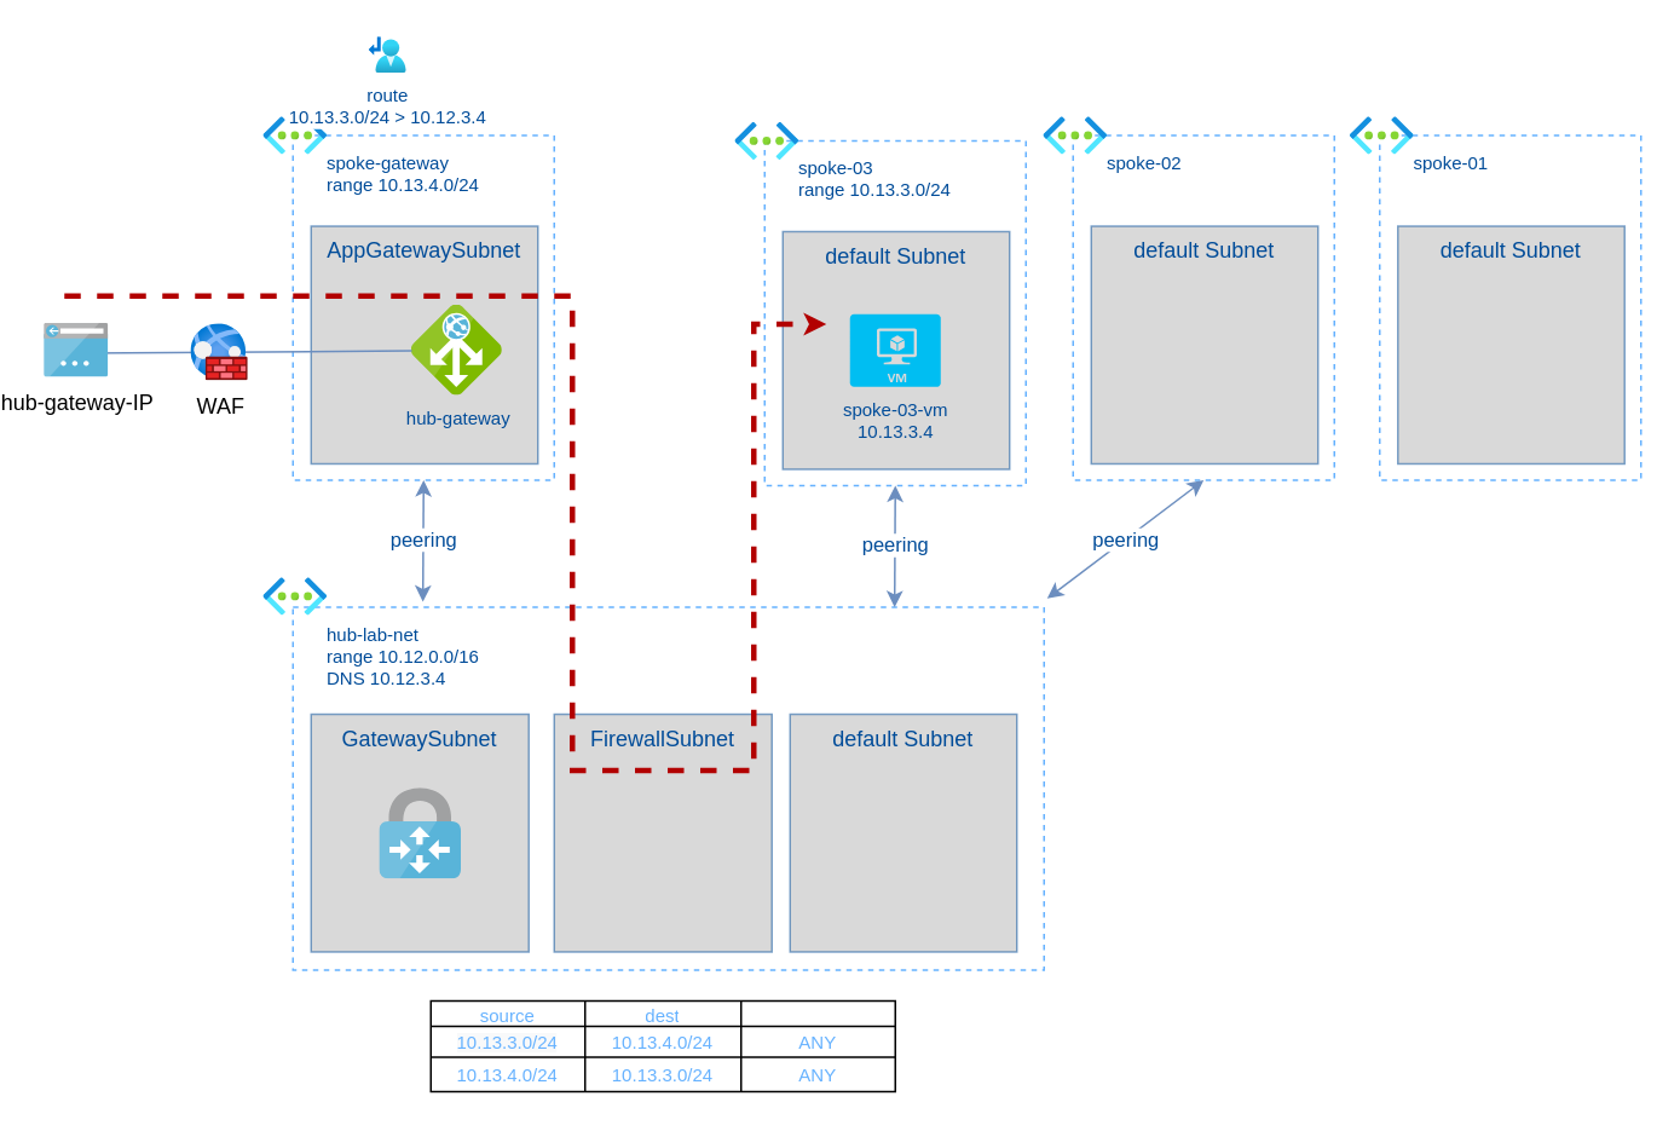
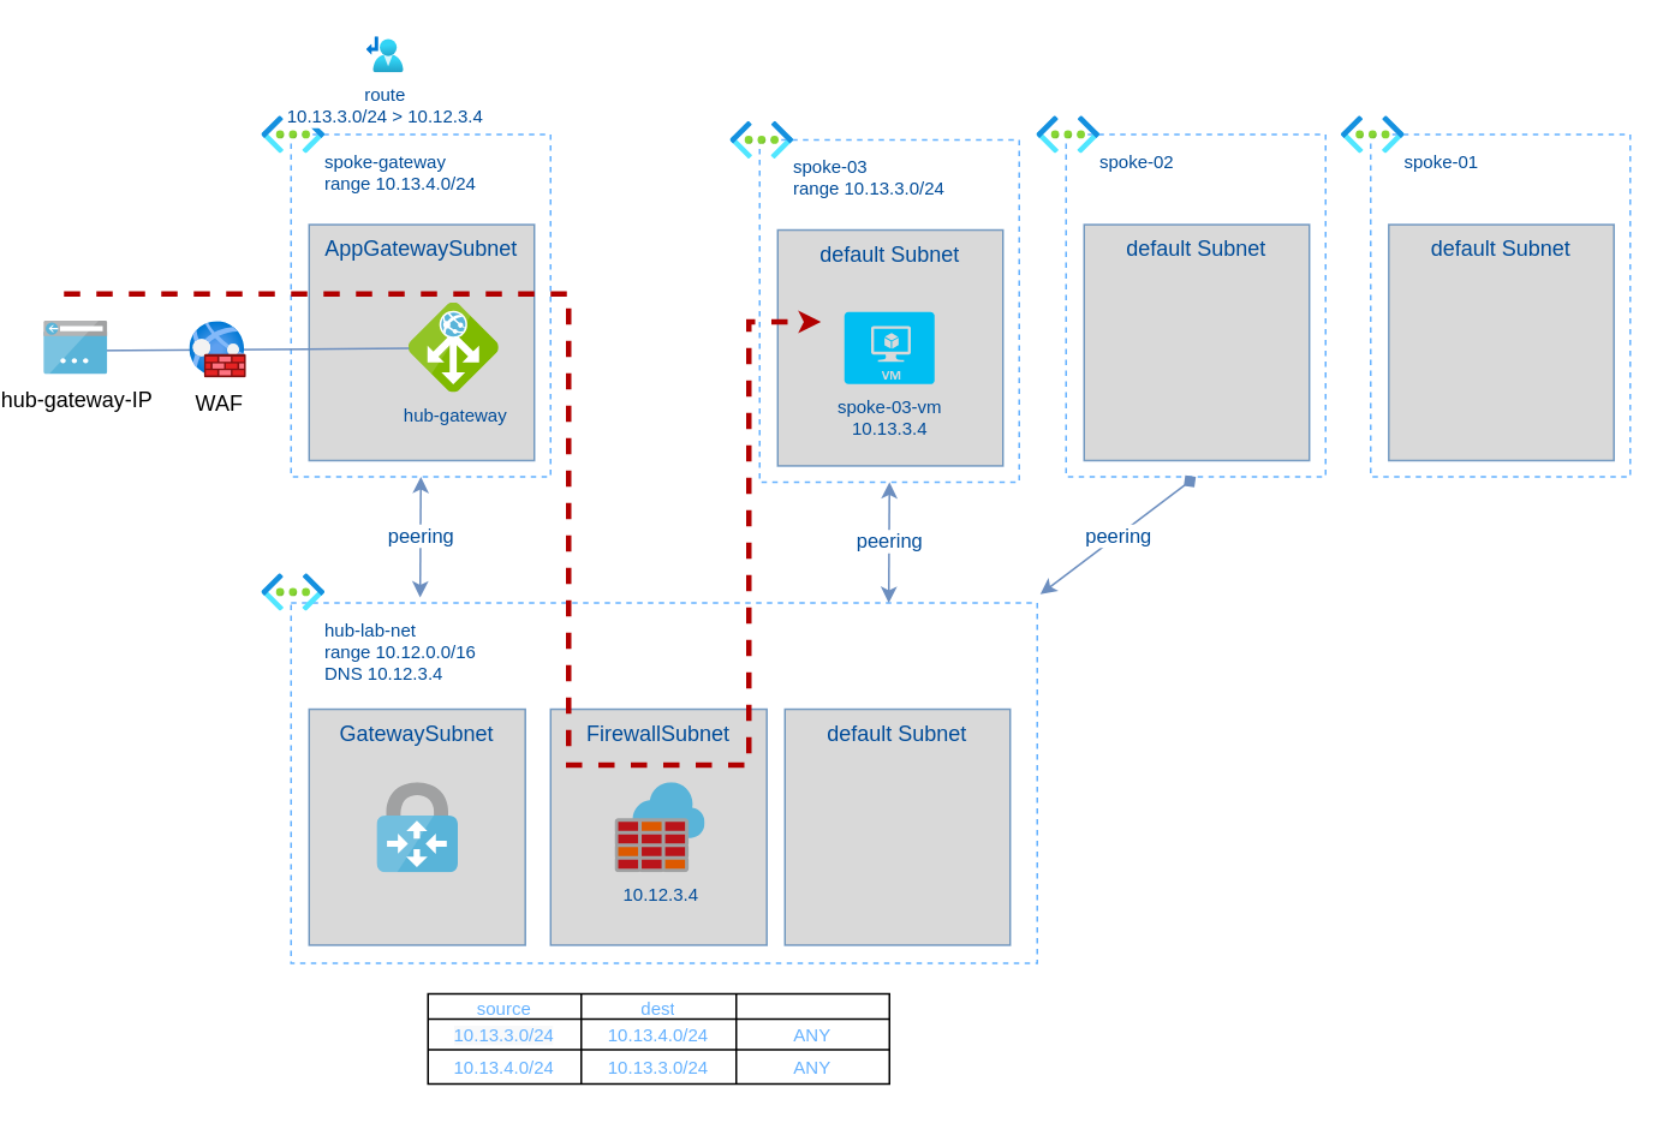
  <mxCell id="0" />
  <mxCell id="1" parent="0" />
  <mxCell id="2" value="hub-lab-net&lt;br style=&quot;font-size: 10px&quot;&gt;range 10.12.0.0/16&lt;br style=&quot;font-size: 10px&quot;&gt;DNS 10.12.3.4" style="rounded=0;whiteSpace=wrap;html=1;fillColor=none;dashed=1;align=left;verticalAlign=top;strokeColor=#66B2FF;fontColor=#004C99;spacingTop=3;spacingLeft=17;fontSize=10;" parent="1" vertex="1"><mxGeometry x="157" y="334" width="414" height="200" as="geometry" /></mxCell>
  <mxCell id="3" value="GatewaySubnet" style="rounded=0;whiteSpace=wrap;html=1;fontColor=#004C99;strokeColor=#004C99;fillColor=#B3B3B3;opacity=50;verticalAlign=top;" parent="1" vertex="1"><mxGeometry x="167" y="393" width="120" height="131" as="geometry" /></mxCell>
  <mxCell id="4" value="" style="aspect=fixed;html=1;points=[];align=center;image;fontSize=12;image=img/lib/azure2/networking/Virtual_Networks.svg;dashed=1;labelBackgroundColor=none;fontColor=#333333;strokeColor=#66B2FF;fillColor=#B3B3B3;" parent="1" vertex="1"><mxGeometry x="141" y="318" width="35" height="20.9" as="geometry" /></mxCell>
  <mxCell id="5" value="" style="sketch=0;aspect=fixed;html=1;points=[];align=center;image;fontSize=12;image=img/lib/mscae/VPN_Gateway.svg;" parent="1" vertex="1"><mxGeometry x="205" y="434" width="45" height="50" as="geometry" /></mxCell>
  <mxCell id="6" value="spoke-gateway&lt;br style=&quot;font-size: 10px&quot;&gt;range 10.13.4.0/24&lt;br&gt;" style="rounded=0;whiteSpace=wrap;html=1;fillColor=none;dashed=1;align=left;verticalAlign=top;strokeColor=#66B2FF;fontColor=#004C99;spacingTop=3;spacingLeft=17;fontSize=10;" parent="1" vertex="1"><mxGeometry x="157" y="74" width="144" height="190" as="geometry" /></mxCell>
  <mxCell id="7" value="AppGatewaySubnet" style="rounded=0;whiteSpace=wrap;html=1;fontColor=#004C99;strokeColor=#004C99;fillColor=#B3B3B3;opacity=50;verticalAlign=top;" parent="1" vertex="1"><mxGeometry x="167" y="124" width="125" height="131" as="geometry" /></mxCell>
  <mxCell id="8" value="" style="aspect=fixed;html=1;points=[];align=center;image;fontSize=12;image=img/lib/azure2/networking/Virtual_Networks.svg;dashed=1;labelBackgroundColor=none;fontColor=#333333;strokeColor=#66B2FF;fillColor=#B3B3B3;" parent="1" vertex="1"><mxGeometry x="141" y="64" width="35" height="20.9" as="geometry" /></mxCell>
  <mxCell id="9" value="FirewallSubnet" style="rounded=0;whiteSpace=wrap;html=1;fontColor=#004C99;strokeColor=#004C99;fillColor=#B3B3B3;opacity=50;verticalAlign=top;" parent="1" vertex="1"><mxGeometry x="301" y="393" width="120" height="131" as="geometry" /></mxCell>
+ <mxCell id="10" value="10.12.3.4" style="sketch=0;aspect=fixed;html=1;points=[];align=center;image;fontSize=10;image=img/lib/mscae/Azure_Firewall.svg;fontColor=#004C99;labelBackgroundColor=none;" parent="1" vertex="1"><mxGeometry x="337" y="434" width="50" height="50" as="geometry" /></mxCell>
  <mxCell id="11" value="peering" style="endArrow=classic;startArrow=classic;html=1;rounded=0;fontColor=#004C99;strokeColor=#6c8ebf;fillColor=#dae8fc;entryX=0.5;entryY=1;entryDx=0;entryDy=0;exitX=0.173;exitY=-0.015;exitDx=0;exitDy=0;exitPerimeter=0;" parent="1" source="2" target="6" edge="1"><mxGeometry width="50" height="50" relative="1" as="geometry"><mxPoint x="229" y="324" as="sourcePoint" /><mxPoint x="231" y="314" as="targetPoint" /></mxGeometry></mxCell>
  <mxCell id="12" value="default Subnet&lt;br&gt;" style="rounded=0;whiteSpace=wrap;html=1;fontColor=#004C99;strokeColor=#004C99;fillColor=#B3B3B3;opacity=50;verticalAlign=top;" parent="1" vertex="1"><mxGeometry x="431" y="393" width="125" height="131" as="geometry" /></mxCell>
  <mxCell id="13" value="spoke-03&lt;br style=&quot;font-size: 10px&quot;&gt;range 10.13.3.0/24&lt;br&gt;" style="rounded=0;whiteSpace=wrap;html=1;fillColor=none;dashed=1;align=left;verticalAlign=top;strokeColor=#66B2FF;fontColor=#004C99;spacingTop=3;spacingLeft=17;fontSize=10;" parent="1" vertex="1"><mxGeometry x="417" y="77" width="144" height="190" as="geometry" /></mxCell>
  <mxCell id="14" value="default Subnet&lt;br&gt;" style="rounded=0;whiteSpace=wrap;html=1;fontColor=#004C99;strokeColor=#004C99;fillColor=#B3B3B3;opacity=50;verticalAlign=top;" parent="1" vertex="1"><mxGeometry x="427" y="127" width="125" height="131" as="geometry" /></mxCell>
  <mxCell id="15" value="" style="aspect=fixed;html=1;points=[];align=center;image;fontSize=12;image=img/lib/azure2/networking/Virtual_Networks.svg;dashed=1;labelBackgroundColor=none;fontColor=#333333;strokeColor=#66B2FF;fillColor=#B3B3B3;" parent="1" vertex="1"><mxGeometry x="401" y="67" width="35" height="20.9" as="geometry" /></mxCell>
  <mxCell id="16" value="peering" style="endArrow=classic;startArrow=classic;html=1;rounded=0;fontColor=#004C99;strokeColor=#6c8ebf;fillColor=#dae8fc;entryX=0.5;entryY=1;entryDx=0;entryDy=0;exitX=0.173;exitY=-0.015;exitDx=0;exitDy=0;exitPerimeter=0;" parent="1" target="13" edge="1"><mxGeometry width="50" height="50" relative="1" as="geometry"><mxPoint x="488.622" y="334" as="sourcePoint" /><mxPoint x="491" y="317" as="targetPoint" /></mxGeometry></mxCell>
  <mxCell id="17" value="spoke-03-vm&lt;br style=&quot;font-size: 10px&quot;&gt;10.13.3.4" style="verticalLabelPosition=bottom;html=1;verticalAlign=top;align=center;strokeColor=none;fillColor=#00BEF2;shape=mxgraph.azure.virtual_machine;fontColor=#004C99;labelBackgroundColor=none;fontSize=10;" parent="1" vertex="1"><mxGeometry x="464" y="172.5" width="50" height="40" as="geometry" /></mxCell>
  <mxCell id="18" value="hub-gateway" style="sketch=0;aspect=fixed;html=1;points=[];align=center;image;fontSize=10;image=img/lib/mscae/Application_Gateway.svg;fontColor=#004C99;labelBackgroundColor=none;" parent="1" vertex="1"><mxGeometry x="222.5" y="167.5" width="50" height="50" as="geometry" /></mxCell>
  <mxCell id="19" value="" style="endArrow=none;startArrow=none;html=1;rounded=0;fontColor=#004C99;strokeColor=#6c8ebf;fillColor=#dae8fc;startFill=0;endFill=0;entryX=0.588;entryY=0.55;entryDx=0;entryDy=0;entryPerimeter=0;" parent="1" source="18" target="21" edge="1"><mxGeometry width="50" height="50" relative="1" as="geometry"><mxPoint x="238.622" y="341" as="sourcePoint" /><mxPoint x="61" y="194" as="targetPoint" /></mxGeometry></mxCell>
  <mxCell id="20" value="WAF" style="aspect=fixed;html=1;points=[];align=center;image;fontSize=12;image=img/lib/azure2/networking/Web_Application_Firewall_Policies_WAF.svg;" parent="1" vertex="1"><mxGeometry x="101" y="178" width="31.5" height="31.5" as="geometry" /></mxCell>
  <mxCell id="21" value="hub-gateway-IP" style="sketch=0;aspect=fixed;html=1;points=[];align=center;image;fontSize=12;image=img/lib/mscae/App_Service_IPAddress.svg;" parent="1" vertex="1"><mxGeometry x="20" y="177.5" width="35.71" height="30" as="geometry" /></mxCell>
  <mxCell id="22" value="spoke-02" style="rounded=0;whiteSpace=wrap;html=1;fillColor=none;dashed=1;align=left;verticalAlign=top;strokeColor=#66B2FF;fontColor=#004C99;spacingTop=3;spacingLeft=17;fontSize=10;" parent="1" vertex="1"><mxGeometry x="587" y="74" width="144" height="190" as="geometry" /></mxCell>
  <mxCell id="23" value="default Subnet&lt;br&gt;" style="rounded=0;whiteSpace=wrap;html=1;fontColor=#004C99;strokeColor=#004C99;fillColor=#B3B3B3;opacity=50;verticalAlign=top;" parent="1" vertex="1"><mxGeometry x="597" y="124" width="125" height="131" as="geometry" /></mxCell>
  <mxCell id="24" value="" style="aspect=fixed;html=1;points=[];align=center;image;fontSize=12;image=img/lib/azure2/networking/Virtual_Networks.svg;dashed=1;labelBackgroundColor=none;fontColor=#333333;strokeColor=#66B2FF;fillColor=#B3B3B3;" parent="1" vertex="1"><mxGeometry x="571" y="64" width="35" height="20.9" as="geometry" /></mxCell>
  <mxCell id="25" value="spoke-01" style="rounded=0;whiteSpace=wrap;html=1;fillColor=none;dashed=1;align=left;verticalAlign=top;strokeColor=#66B2FF;fontColor=#004C99;spacingTop=3;spacingLeft=17;fontSize=10;" parent="1" vertex="1"><mxGeometry x="756" y="74" width="144" height="190" as="geometry" /></mxCell>
  <mxCell id="26" value="default Subnet&lt;br&gt;" style="rounded=0;whiteSpace=wrap;html=1;fontColor=#004C99;strokeColor=#004C99;fillColor=#B3B3B3;opacity=50;verticalAlign=top;" parent="1" vertex="1"><mxGeometry x="766" y="124" width="125" height="131" as="geometry" /></mxCell>
  <mxCell id="27" value="" style="aspect=fixed;html=1;points=[];align=center;image;fontSize=12;image=img/lib/azure2/networking/Virtual_Networks.svg;dashed=1;labelBackgroundColor=none;fontColor=#333333;strokeColor=#66B2FF;fillColor=#B3B3B3;" parent="1" vertex="1"><mxGeometry x="740" y="64" width="35" height="20.9" as="geometry" /></mxCell>
- <mxCell id="28" value="peering" style="endArrow=classic;startArrow=classic;html=1;rounded=0;fontColor=#004C99;strokeColor=#6c8ebf;fillColor=#dae8fc;entryX=0.5;entryY=1;entryDx=0;entryDy=0;exitX=1.004;exitY=-0.024;exitDx=0;exitDy=0;exitPerimeter=0;" parent="1" source="2" target="22" edge="1"><mxGeometry width="50" height="50" relative="1" as="geometry"><mxPoint x="498.622" y="344" as="sourcePoint" /><mxPoint x="499" y="277" as="targetPoint" /></mxGeometry></mxCell>
+ <mxCell id="28" value="peering" style="endArrow=diamond;startArrow=classic;html=1;rounded=0;fontColor=#004C99;strokeColor=#6c8ebf;fillColor=#dae8fc;entryX=0.5;entryY=1;entryDx=0;entryDy=0;exitX=1.004;exitY=-0.024;exitDx=0;exitDy=0;exitPerimeter=0;" parent="1" source="2" target="22" edge="1"><mxGeometry width="50" height="50" relative="1" as="geometry"><mxPoint x="498.622" y="344" as="sourcePoint" /><mxPoint x="499" y="277" as="targetPoint" /></mxGeometry></mxCell>
  <mxCell id="29" value="" style="endArrow=classic;html=1;rounded=0;edgeStyle=orthogonalEdgeStyle;entryX=0.192;entryY=0.389;entryDx=0;entryDy=0;entryPerimeter=0;fillColor=#e51400;strokeColor=#B20000;strokeWidth=3;endFill=1;endSize=3;startSize=3;dashed=1;" parent="1" target="14" edge="1"><mxGeometry width="50" height="50" relative="1" as="geometry"><mxPoint x="31" y="162.5" as="sourcePoint" /><mxPoint x="371" y="124" as="targetPoint" /><Array as="points"><mxPoint x="311" y="163" /><mxPoint x="311" y="424" /><mxPoint x="411" y="424" /><mxPoint x="411" y="178" /></Array></mxGeometry></mxCell>
  <mxCell id="30" value="route &lt;br style=&quot;font-size: 10px;&quot;&gt;10.13.3.0/24 &amp;gt; 10.12.3.4" style="aspect=fixed;html=1;points=[];align=center;image;fontSize=10;image=img/lib/azure2/networking/Route_Tables.svg;fontColor=#004C99;" vertex="1" parent="1"><mxGeometry x="199.17" y="20" width="20.65" height="20" as="geometry" /></mxCell>
  <mxCell id="31" value="" style="shape=table;html=1;whiteSpace=wrap;startSize=0;container=1;collapsible=0;childLayout=tableLayout;labelBackgroundColor=none;fontSize=10;fontColor=#004C99;" vertex="1" parent="1"><mxGeometry x="233" y="551" width="256" height="50" as="geometry" /></mxCell>
  <mxCell id="32" value="" style="shape=tableRow;horizontal=0;startSize=0;swimlaneHead=0;swimlaneBody=0;top=0;left=0;bottom=0;right=0;collapsible=0;dropTarget=0;fillColor=none;points=[[0,0.5],[1,0.5]];portConstraint=eastwest;labelBackgroundColor=none;fontSize=10;fontColor=#66B2FF;" vertex="1" parent="31"><mxGeometry width="256" height="14" as="geometry" /></mxCell>
  <mxCell id="33" value="source" style="shape=partialRectangle;html=1;whiteSpace=wrap;connectable=0;fillColor=none;top=0;left=0;bottom=0;right=0;overflow=hidden;labelBackgroundColor=none;fontSize=10;fontColor=#66B2FF;" vertex="1" parent="32"><mxGeometry width="85" height="14" as="geometry"><mxRectangle width="85" height="14" as="alternateBounds" /></mxGeometry></mxCell>
  <mxCell id="34" value="dest" style="shape=partialRectangle;html=1;whiteSpace=wrap;connectable=0;fillColor=none;top=0;left=0;bottom=0;right=0;overflow=hidden;labelBackgroundColor=none;fontSize=10;fontColor=#66B2FF;" vertex="1" parent="32"><mxGeometry x="85" width="86" height="14" as="geometry"><mxRectangle width="86" height="14" as="alternateBounds" /></mxGeometry></mxCell>
  <mxCell id="35" value="" style="shape=partialRectangle;html=1;whiteSpace=wrap;connectable=0;fillColor=none;top=0;left=0;bottom=0;right=0;overflow=hidden;labelBackgroundColor=none;fontSize=10;fontColor=#66B2FF;" vertex="1" parent="32"><mxGeometry x="171" width="85" height="14" as="geometry"><mxRectangle width="85" height="14" as="alternateBounds" /></mxGeometry></mxCell>
  <mxCell id="36" value="" style="shape=tableRow;horizontal=0;startSize=0;swimlaneHead=0;swimlaneBody=0;top=0;left=0;bottom=0;right=0;collapsible=0;dropTarget=0;fillColor=none;points=[[0,0.5],[1,0.5]];portConstraint=eastwest;labelBackgroundColor=none;fontSize=10;fontColor=#66B2FF;" vertex="1" parent="31"><mxGeometry y="14" width="256" height="17" as="geometry" /></mxCell>
  <mxCell id="37" value="&lt;span style=&quot;color: rgb(102 , 178 , 255) ; font-family: &amp;quot;helvetica&amp;quot; ; font-size: 10px ; font-style: normal ; font-weight: 400 ; letter-spacing: normal ; text-align: center ; text-indent: 0px ; text-transform: none ; word-spacing: 0px ; background-color: rgb(248 , 249 , 250) ; display: inline ; float: none&quot;&gt;10.13.3.0/24&lt;/span&gt;" style="shape=partialRectangle;html=1;whiteSpace=wrap;connectable=0;fillColor=none;top=0;left=0;bottom=0;right=0;overflow=hidden;labelBackgroundColor=none;fontSize=10;fontColor=#66B2FF;" vertex="1" parent="36"><mxGeometry width="85" height="17" as="geometry"><mxRectangle width="85" height="17" as="alternateBounds" /></mxGeometry></mxCell>
  <mxCell id="38" value="&lt;span&gt;10.13.4.0/24&lt;/span&gt;" style="shape=partialRectangle;html=1;whiteSpace=wrap;connectable=0;fillColor=none;top=0;left=0;bottom=0;right=0;overflow=hidden;labelBackgroundColor=none;fontSize=10;fontColor=#66B2FF;" vertex="1" parent="36"><mxGeometry x="85" width="86" height="17" as="geometry"><mxRectangle width="86" height="17" as="alternateBounds" /></mxGeometry></mxCell>
  <mxCell id="39" value="ANY" style="shape=partialRectangle;html=1;whiteSpace=wrap;connectable=0;fillColor=none;top=0;left=0;bottom=0;right=0;overflow=hidden;labelBackgroundColor=none;fontSize=10;fontColor=#66B2FF;" vertex="1" parent="36"><mxGeometry x="171" width="85" height="17" as="geometry"><mxRectangle width="85" height="17" as="alternateBounds" /></mxGeometry></mxCell>
  <mxCell id="40" value="" style="shape=tableRow;horizontal=0;startSize=0;swimlaneHead=0;swimlaneBody=0;top=0;left=0;bottom=0;right=0;collapsible=0;dropTarget=0;fillColor=none;points=[[0,0.5],[1,0.5]];portConstraint=eastwest;labelBackgroundColor=none;fontSize=10;fontColor=#66B2FF;" vertex="1" parent="31"><mxGeometry y="31" width="256" height="19" as="geometry" /></mxCell>
  <mxCell id="41" value="&lt;span style=&quot;font-family: helvetica;&quot;&gt;10.13.4.0/24&lt;/span&gt;" style="shape=partialRectangle;html=1;whiteSpace=wrap;connectable=0;fillColor=none;top=0;left=0;bottom=0;right=0;overflow=hidden;labelBackgroundColor=none;fontSize=10;fontColor=#66B2FF;" vertex="1" parent="40"><mxGeometry width="85" height="19" as="geometry"><mxRectangle width="85" height="19" as="alternateBounds" /></mxGeometry></mxCell>
  <mxCell id="42" value="&lt;span style=&quot;font-family: helvetica;&quot;&gt;10.13.3.0/24&lt;/span&gt;" style="shape=partialRectangle;html=1;whiteSpace=wrap;connectable=0;fillColor=none;top=0;left=0;bottom=0;right=0;overflow=hidden;labelBackgroundColor=none;fontSize=10;fontColor=#66B2FF;" vertex="1" parent="40"><mxGeometry x="85" width="86" height="19" as="geometry"><mxRectangle width="86" height="19" as="alternateBounds" /></mxGeometry></mxCell>
  <mxCell id="43" value="ANY" style="shape=partialRectangle;html=1;whiteSpace=wrap;connectable=0;fillColor=none;top=0;left=0;bottom=0;right=0;overflow=hidden;pointerEvents=1;labelBackgroundColor=none;fontSize=10;fontColor=#66B2FF;" vertex="1" parent="40"><mxGeometry x="171" width="85" height="19" as="geometry"><mxRectangle width="85" height="19" as="alternateBounds" /></mxGeometry></mxCell>
